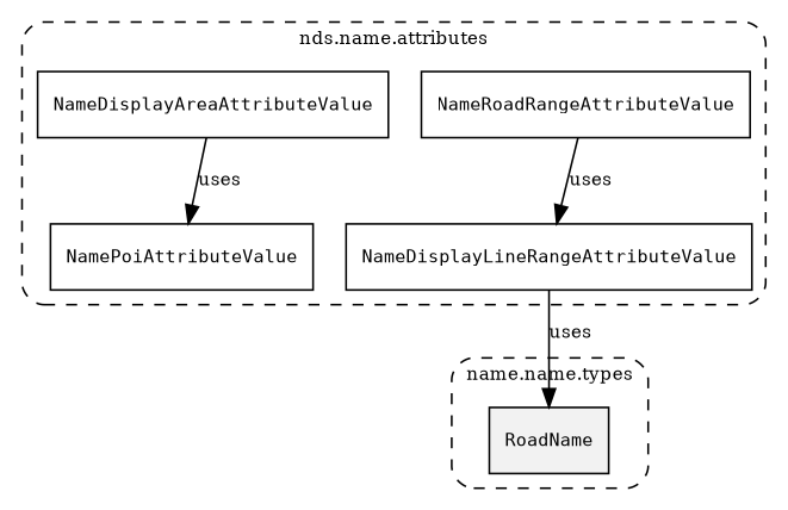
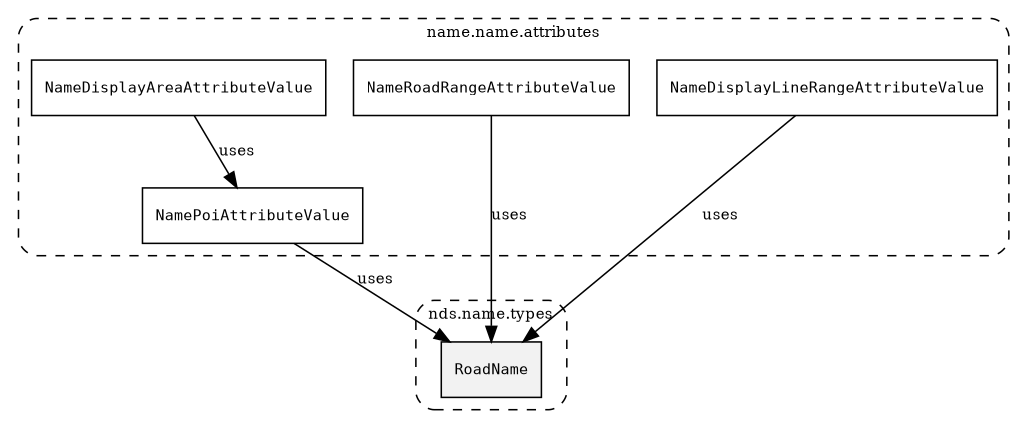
  digraph {
    fontsize=10
    rankdir=TB
    node [fontsize=10 shape=box]
    edge [fontsize=10]
    n1 [fillcolor="#0000000D" label=<<font face="monospace"><table align="center" border="0" cellspacing="0" cellpadding="0"><tr><td href="../../../content/packages/nds.name.types.html#Subtype-RoadName" title="Subtype defined in nds.name.types">RoadName</td></tr></table></font>> style=filled]
    n2 [label=<<font face="monospace"><table align="center" border="0" cellspacing="0" cellpadding="0"><tr><td href="../../../content/packages/nds.name.attributes.html#Choice-NameRoadRangeAttributeValue" title="Choice defined in nds.name.attributes">NameRoadRangeAttributeValue</td></tr></table></font>>]
    n3 [label=<<font face="monospace"><table align="center" border="0" cellspacing="0" cellpadding="0"><tr><td href="../../../content/packages/nds.name.attributes.html#Choice-NameDisplayLineRangeAttributeValue" title="Choice defined in nds.name.attributes">NameDisplayLineRangeAttributeValue</td></tr></table></font>>]
    n4 [label=<<font face="monospace"><table align="center" border="0" cellspacing="0" cellpadding="0"><tr><td href="../../../content/packages/nds.name.attributes.html#Choice-NameDisplayAreaAttributeValue" title="Choice defined in nds.name.attributes">NameDisplayAreaAttributeValue</td></tr></table></font>>]
    n5 [label=<<font face="monospace"><table align="center" border="0" cellspacing="0" cellpadding="0"><tr><td href="../../../content/packages/nds.name.attributes.html#Choice-NamePoiAttributeValue" title="Choice defined in nds.name.attributes">NamePoiAttributeValue</td></tr></table></font>>]
    subgraph cluster_1 {
-     label="name.name.types"
+     label="nds.name.types"
      style="dashed, rounded"
      n1
    }
    subgraph cluster_2 {
-     label="nds.name.attributes"
+     label="name.name.attributes"
      style="dashed, rounded"
      n2
      n3
      n4
      n5
    }
-   n2 -> n3 [label=uses]
+   n2 -> n1 [label=uses]
    n3 -> n1 [label=uses]
    n4 -> n5 [label=uses]
+   n5 -> n1 [label=uses]
  }
